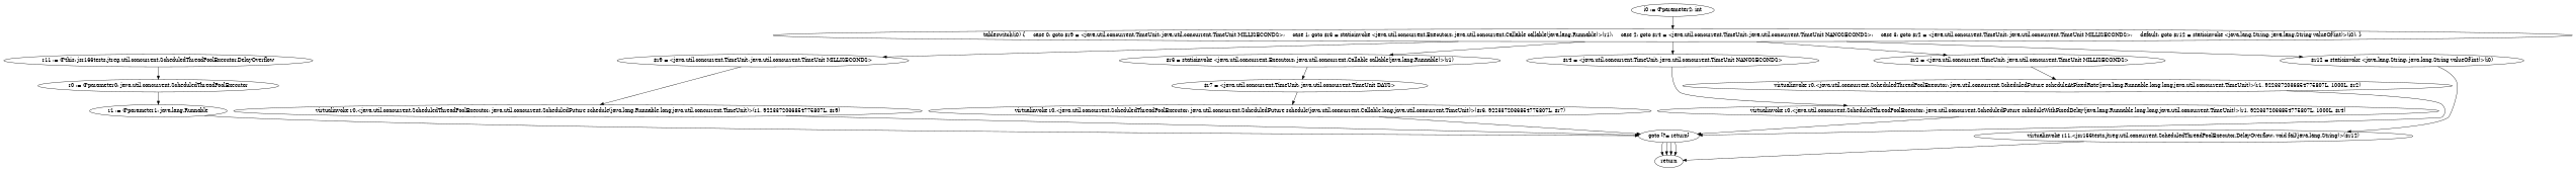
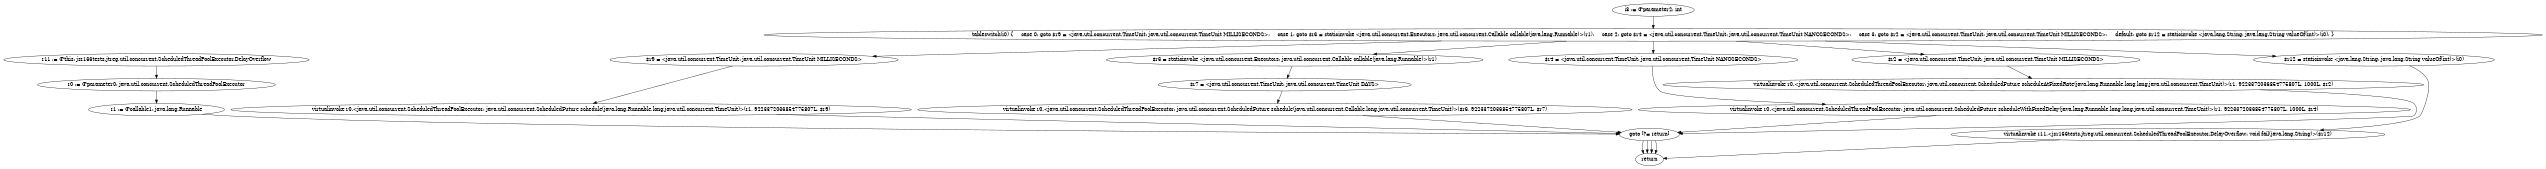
  digraph {
    "r11 := @this: jsr166tests.jtreg.util.concurrent.ScheduledThreadPoolExecutor.DelayOverflow"
    "r0 := @parameter0: java.util.concurrent.ScheduledThreadPoolExecutor"
-   "r1 := @parameter1: java.lang.Runnable"
+   "r1 := @parameter1: java.lang.Runnable" [label="r1 := @callable1: java.lang.Runnable"]
    "goto [?= return]"
-   "i0 := @parameter2: int"
+   "i0 := @parameter2: int" [label="i8 := @parameter2: int"]
    "tableswitch(i0) {     case 0: goto $r9 = <java.util.concurrent.TimeUnit: java.util.concurrent.TimeUnit MILLISECONDS>;     case 1: goto $r6 = staticinvoke <java.util.concurrent.Executors: java.util.concurrent.Callable callable(java.lang.Runnable)>(r1);     case 2: goto $r4 = <java.util.concurrent.TimeUnit: java.util.concurrent.TimeUnit NANOSECONDS>;     case 3: goto $r2 = <java.util.concurrent.TimeUnit: java.util.concurrent.TimeUnit MILLISECONDS>;     default: goto $r12 = staticinvoke <java.lang.String: java.lang.String valueOf(int)>(i0); }"
    "$r9 = <java.util.concurrent.TimeUnit: java.util.concurrent.TimeUnit MILLISECONDS>"
    "$r6 = staticinvoke <java.util.concurrent.Executors: java.util.concurrent.Callable callable(java.lang.Runnable)>(r1)"
    "$r4 = <java.util.concurrent.TimeUnit: java.util.concurrent.TimeUnit NANOSECONDS>"
    "$r2 = <java.util.concurrent.TimeUnit: java.util.concurrent.TimeUnit MILLISECONDS>"
    "$r12 = staticinvoke <java.lang.String: java.lang.String valueOf(int)>(i0)"
    "virtualinvoke r0.<java.util.concurrent.ScheduledThreadPoolExecutor: java.util.concurrent.ScheduledFuture schedule(java.lang.Runnable,long,java.util.concurrent.TimeUnit)>(r1, 9223372036854775807L, $r9)"
    "$r7 = <java.util.concurrent.TimeUnit: java.util.concurrent.TimeUnit DAYS>"
    "virtualinvoke r0.<java.util.concurrent.ScheduledThreadPoolExecutor: java.util.concurrent.ScheduledFuture scheduleWithFixedDelay(java.lang.Runnable,long,long,java.util.concurrent.TimeUnit)>(r1, 9223372036854775807L, 1000L, $r4)"
    "virtualinvoke r0.<java.util.concurrent.ScheduledThreadPoolExecutor: java.util.concurrent.ScheduledFuture scheduleAtFixedRate(java.lang.Runnable,long,long,java.util.concurrent.TimeUnit)>(r1, 9223372036854775807L, 1000L, $r2)"
    "virtualinvoke r11.<jsr166tests.jtreg.util.concurrent.ScheduledThreadPoolExecutor.DelayOverflow: void fail(java.lang.String)>($r12)"
    return
    "virtualinvoke r0.<java.util.concurrent.ScheduledThreadPoolExecutor: java.util.concurrent.ScheduledFuture schedule(java.util.concurrent.Callable,long,java.util.concurrent.TimeUnit)>($r6, 9223372036854775807L, $r7)"
    "r11 := @this: jsr166tests.jtreg.util.concurrent.ScheduledThreadPoolExecutor.DelayOverflow" -> "r0 := @parameter0: java.util.concurrent.ScheduledThreadPoolExecutor"
    "r0 := @parameter0: java.util.concurrent.ScheduledThreadPoolExecutor" -> "r1 := @parameter1: java.lang.Runnable"
    "r1 := @parameter1: java.lang.Runnable" -> "goto [?= return]"
    "goto [?= return]" -> return
    "goto [?= return]" -> return
    "goto [?= return]" -> return
    "goto [?= return]" -> return
    "i0 := @parameter2: int" -> "tableswitch(i0) {     case 0: goto $r9 = <java.util.concurrent.TimeUnit: java.util.concurrent.TimeUnit MILLISECONDS>;     case 1: goto $r6 = staticinvoke <java.util.concurrent.Executors: java.util.concurrent.Callable callable(java.lang.Runnable)>(r1);     case 2: goto $r4 = <java.util.concurrent.TimeUnit: java.util.concurrent.TimeUnit NANOSECONDS>;     case 3: goto $r2 = <java.util.concurrent.TimeUnit: java.util.concurrent.TimeUnit MILLISECONDS>;     default: goto $r12 = staticinvoke <java.lang.String: java.lang.String valueOf(int)>(i0); }"
    "tableswitch(i0) {     case 0: goto $r9 = <java.util.concurrent.TimeUnit: java.util.concurrent.TimeUnit MILLISECONDS>;     case 1: goto $r6 = staticinvoke <java.util.concurrent.Executors: java.util.concurrent.Callable callable(java.lang.Runnable)>(r1);     case 2: goto $r4 = <java.util.concurrent.TimeUnit: java.util.concurrent.TimeUnit NANOSECONDS>;     case 3: goto $r2 = <java.util.concurrent.TimeUnit: java.util.concurrent.TimeUnit MILLISECONDS>;     default: goto $r12 = staticinvoke <java.lang.String: java.lang.String valueOf(int)>(i0); }" -> "$r9 = <java.util.concurrent.TimeUnit: java.util.concurrent.TimeUnit MILLISECONDS>"
    "tableswitch(i0) {     case 0: goto $r9 = <java.util.concurrent.TimeUnit: java.util.concurrent.TimeUnit MILLISECONDS>;     case 1: goto $r6 = staticinvoke <java.util.concurrent.Executors: java.util.concurrent.Callable callable(java.lang.Runnable)>(r1);     case 2: goto $r4 = <java.util.concurrent.TimeUnit: java.util.concurrent.TimeUnit NANOSECONDS>;     case 3: goto $r2 = <java.util.concurrent.TimeUnit: java.util.concurrent.TimeUnit MILLISECONDS>;     default: goto $r12 = staticinvoke <java.lang.String: java.lang.String valueOf(int)>(i0); }" -> "$r6 = staticinvoke <java.util.concurrent.Executors: java.util.concurrent.Callable callable(java.lang.Runnable)>(r1)"
    "tableswitch(i0) {     case 0: goto $r9 = <java.util.concurrent.TimeUnit: java.util.concurrent.TimeUnit MILLISECONDS>;     case 1: goto $r6 = staticinvoke <java.util.concurrent.Executors: java.util.concurrent.Callable callable(java.lang.Runnable)>(r1);     case 2: goto $r4 = <java.util.concurrent.TimeUnit: java.util.concurrent.TimeUnit NANOSECONDS>;     case 3: goto $r2 = <java.util.concurrent.TimeUnit: java.util.concurrent.TimeUnit MILLISECONDS>;     default: goto $r12 = staticinvoke <java.lang.String: java.lang.String valueOf(int)>(i0); }" -> "$r4 = <java.util.concurrent.TimeUnit: java.util.concurrent.TimeUnit NANOSECONDS>"
    "tableswitch(i0) {     case 0: goto $r9 = <java.util.concurrent.TimeUnit: java.util.concurrent.TimeUnit MILLISECONDS>;     case 1: goto $r6 = staticinvoke <java.util.concurrent.Executors: java.util.concurrent.Callable callable(java.lang.Runnable)>(r1);     case 2: goto $r4 = <java.util.concurrent.TimeUnit: java.util.concurrent.TimeUnit NANOSECONDS>;     case 3: goto $r2 = <java.util.concurrent.TimeUnit: java.util.concurrent.TimeUnit MILLISECONDS>;     default: goto $r12 = staticinvoke <java.lang.String: java.lang.String valueOf(int)>(i0); }" -> "$r2 = <java.util.concurrent.TimeUnit: java.util.concurrent.TimeUnit MILLISECONDS>"
    "tableswitch(i0) {     case 0: goto $r9 = <java.util.concurrent.TimeUnit: java.util.concurrent.TimeUnit MILLISECONDS>;     case 1: goto $r6 = staticinvoke <java.util.concurrent.Executors: java.util.concurrent.Callable callable(java.lang.Runnable)>(r1);     case 2: goto $r4 = <java.util.concurrent.TimeUnit: java.util.concurrent.TimeUnit NANOSECONDS>;     case 3: goto $r2 = <java.util.concurrent.TimeUnit: java.util.concurrent.TimeUnit MILLISECONDS>;     default: goto $r12 = staticinvoke <java.lang.String: java.lang.String valueOf(int)>(i0); }" -> "$r12 = staticinvoke <java.lang.String: java.lang.String valueOf(int)>(i0)"
    "$r9 = <java.util.concurrent.TimeUnit: java.util.concurrent.TimeUnit MILLISECONDS>" -> "virtualinvoke r0.<java.util.concurrent.ScheduledThreadPoolExecutor: java.util.concurrent.ScheduledFuture schedule(java.lang.Runnable,long,java.util.concurrent.TimeUnit)>(r1, 9223372036854775807L, $r9)"
    "$r6 = staticinvoke <java.util.concurrent.Executors: java.util.concurrent.Callable callable(java.lang.Runnable)>(r1)" -> "$r7 = <java.util.concurrent.TimeUnit: java.util.concurrent.TimeUnit DAYS>"
    "$r4 = <java.util.concurrent.TimeUnit: java.util.concurrent.TimeUnit NANOSECONDS>" -> "virtualinvoke r0.<java.util.concurrent.ScheduledThreadPoolExecutor: java.util.concurrent.ScheduledFuture scheduleWithFixedDelay(java.lang.Runnable,long,long,java.util.concurrent.TimeUnit)>(r1, 9223372036854775807L, 1000L, $r4)"
    "$r2 = <java.util.concurrent.TimeUnit: java.util.concurrent.TimeUnit MILLISECONDS>" -> "virtualinvoke r0.<java.util.concurrent.ScheduledThreadPoolExecutor: java.util.concurrent.ScheduledFuture scheduleAtFixedRate(java.lang.Runnable,long,long,java.util.concurrent.TimeUnit)>(r1, 9223372036854775807L, 1000L, $r2)"
    "$r12 = staticinvoke <java.lang.String: java.lang.String valueOf(int)>(i0)" -> "virtualinvoke r11.<jsr166tests.jtreg.util.concurrent.ScheduledThreadPoolExecutor.DelayOverflow: void fail(java.lang.String)>($r12)"
    "virtualinvoke r0.<java.util.concurrent.ScheduledThreadPoolExecutor: java.util.concurrent.ScheduledFuture schedule(java.lang.Runnable,long,java.util.concurrent.TimeUnit)>(r1, 9223372036854775807L, $r9)" -> "goto [?= return]"
    "$r7 = <java.util.concurrent.TimeUnit: java.util.concurrent.TimeUnit DAYS>" -> "virtualinvoke r0.<java.util.concurrent.ScheduledThreadPoolExecutor: java.util.concurrent.ScheduledFuture schedule(java.util.concurrent.Callable,long,java.util.concurrent.TimeUnit)>($r6, 9223372036854775807L, $r7)"
    "virtualinvoke r0.<java.util.concurrent.ScheduledThreadPoolExecutor: java.util.concurrent.ScheduledFuture scheduleWithFixedDelay(java.lang.Runnable,long,long,java.util.concurrent.TimeUnit)>(r1, 9223372036854775807L, 1000L, $r4)" -> "goto [?= return]"
    "virtualinvoke r0.<java.util.concurrent.ScheduledThreadPoolExecutor: java.util.concurrent.ScheduledFuture scheduleAtFixedRate(java.lang.Runnable,long,long,java.util.concurrent.TimeUnit)>(r1, 9223372036854775807L, 1000L, $r2)" -> "goto [?= return]"
    "virtualinvoke r11.<jsr166tests.jtreg.util.concurrent.ScheduledThreadPoolExecutor.DelayOverflow: void fail(java.lang.String)>($r12)" -> return
    "virtualinvoke r0.<java.util.concurrent.ScheduledThreadPoolExecutor: java.util.concurrent.ScheduledFuture schedule(java.util.concurrent.Callable,long,java.util.concurrent.TimeUnit)>($r6, 9223372036854775807L, $r7)" -> "goto [?= return]"
  }
